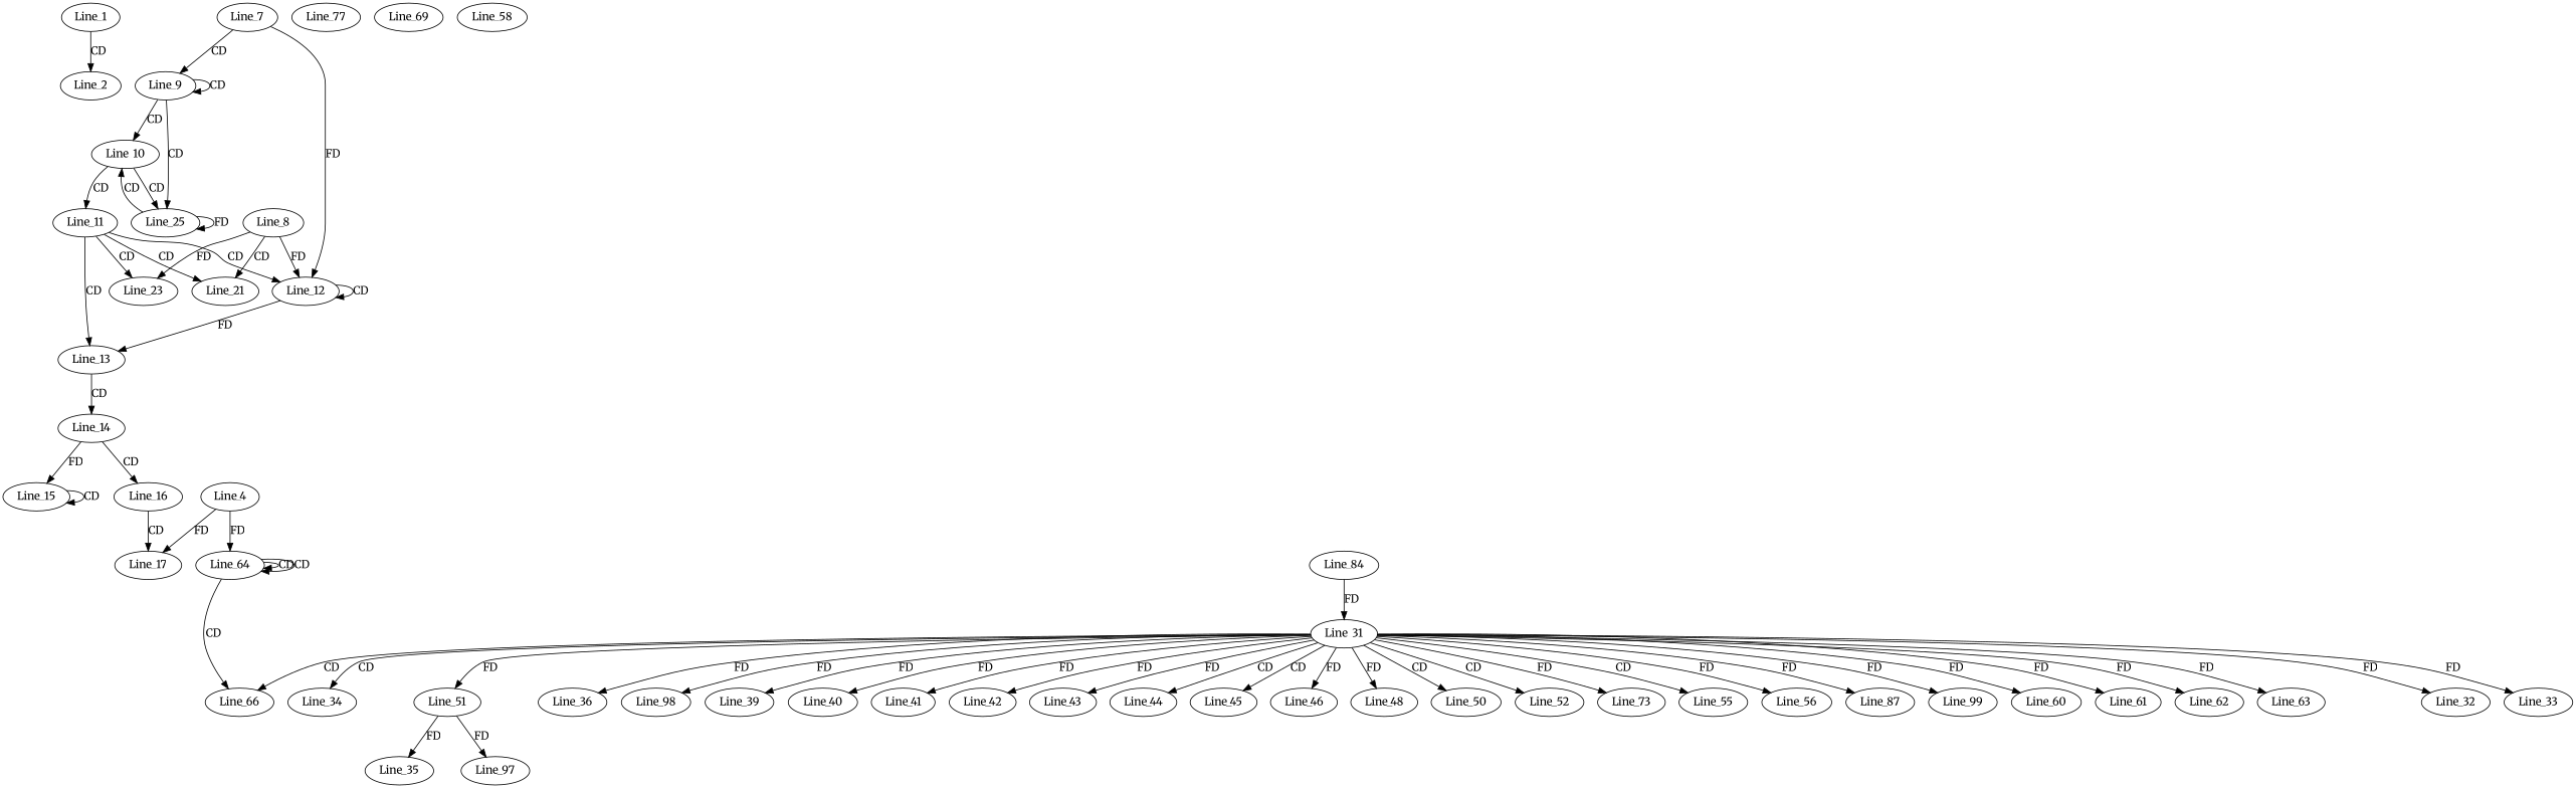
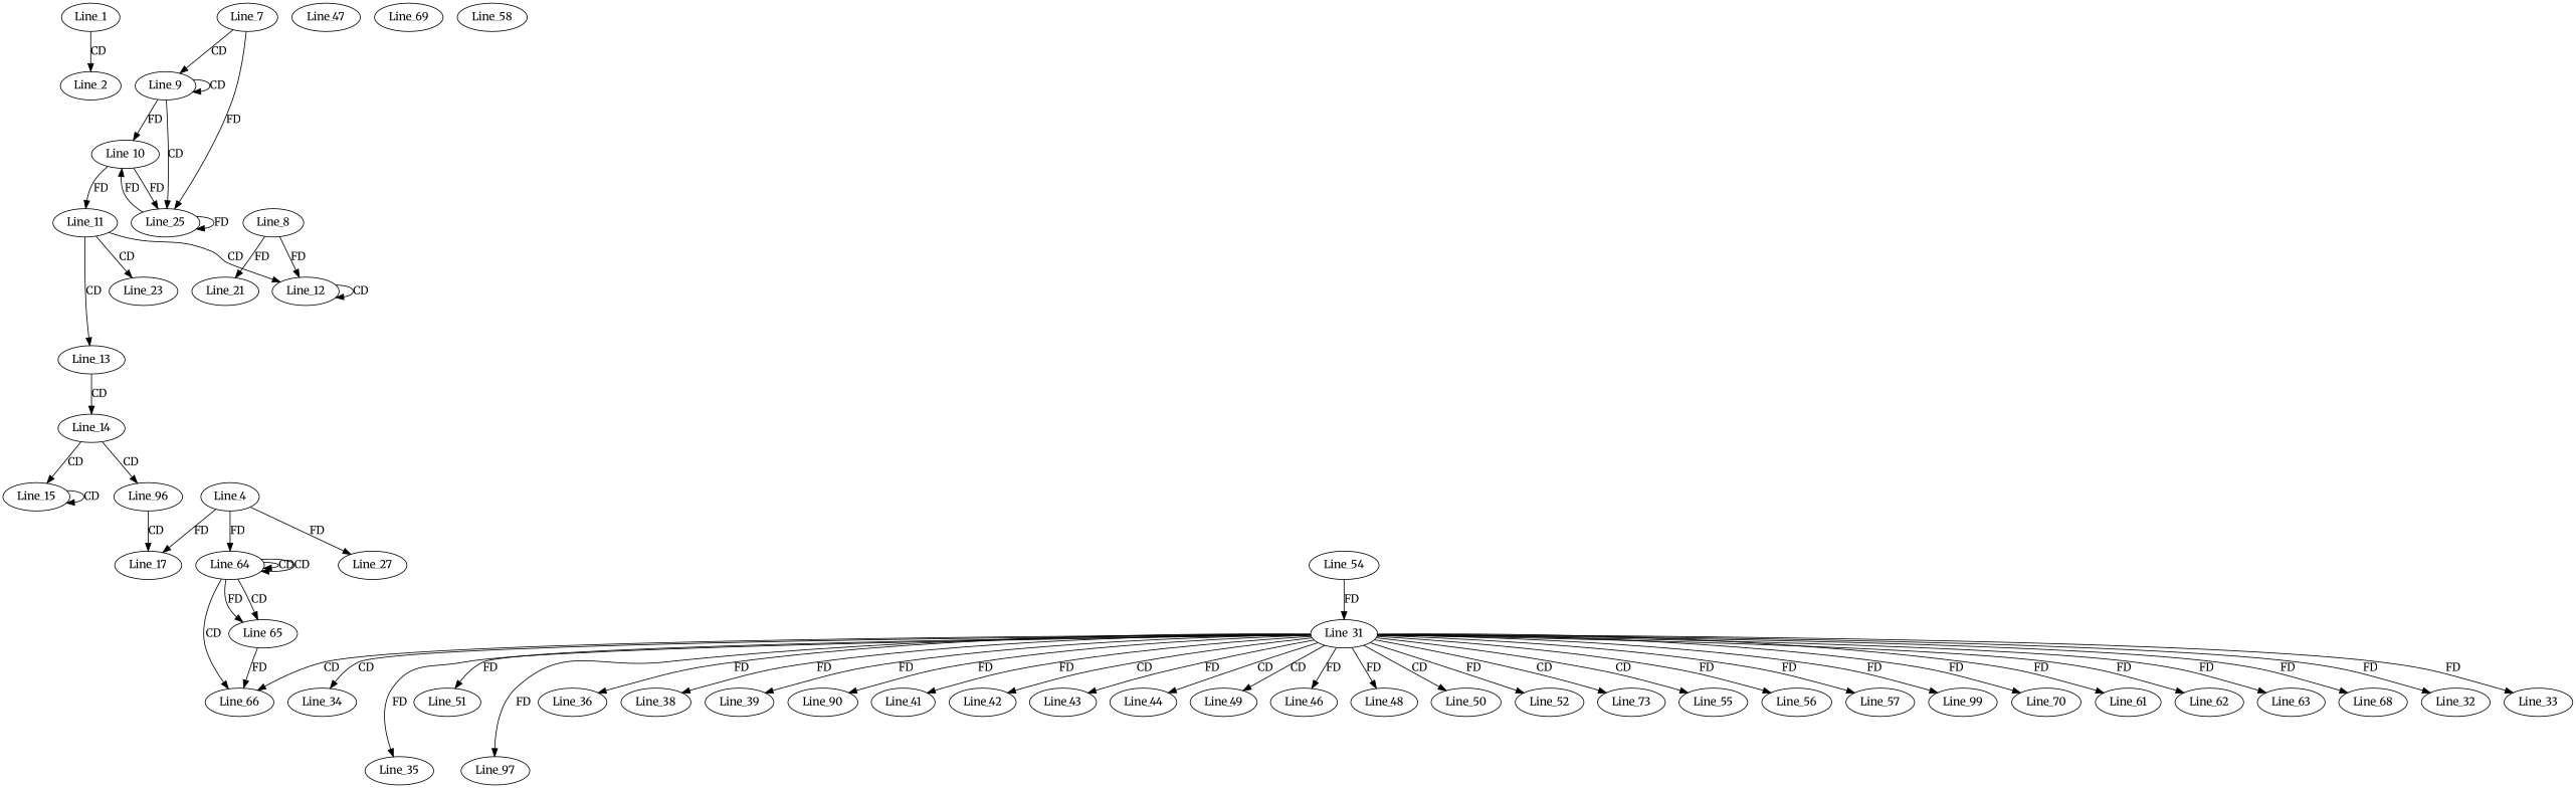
  digraph {
    fontname=Merriweather
    node [fontname=Merriweather]
    edge [fontname=Merriweather]
    Line_1
    Line_2
    Line_9
    Line_10
    Line_25
    Line_11
    Line_7
    Line_12
    Line_13
    Line_21
    Line_23
    Line_14
    Line_15
-   Line_16
+   Line_16 [label=Line_96]
    Line_8
    Line_17
    Line_4
+   Line_27
    Line_64
    Line_66
+   Line_65
    Line_31
    Line_32
    Line_33
    Line_34
    Line_35
    Line_36
    n28 [label=Line_97]
-   Line_38 [label=Line_98]
+   Line_38
    Line_39
-   Line_40
+   Line_40 [label=Line_90]
    Line_41
    Line_42
    Line_43
    Line_44
-   Line_45
+   Line_45 [label=Line_49]
    Line_46
    Line_48
    Line_50
    Line_51
    Line_52
    n42 [label=Line_73]
    Line_55
    Line_56
-   Line_57 [label=Line_87]
+   Line_57
    n46 [label=Line_99]
-   Line_60
+   Line_60 [label=Line_70]
    Line_61
    Line_62
    Line_63
-   Line_54 [label=Line_84]
-   Line_47 [label=Line_77]
+   Line_68
+   Line_54
+   Line_47
    n54 [label=Line_69]
    Line_58
    Line_1 -> Line_2 [label=CD]
    Line_9 -> Line_9 [label=CD]
-   Line_9 -> Line_10 [label=CD]
+   Line_9 -> Line_10 [label=FD]
    Line_9 -> Line_25 [label=CD]
-   Line_10 -> Line_25 [label=CD]
-   Line_10 -> Line_11 [label=CD]
-   Line_25 -> Line_10 [label=CD]
+   Line_10 -> Line_25 [label=FD]
+   Line_10 -> Line_11 [label=FD]
+   Line_25 -> Line_10 [label=FD]
    Line_25 -> Line_25 [label=FD]
    Line_11 -> Line_12 [label=CD]
    Line_11 -> Line_13 [label=CD]
-   Line_11 -> Line_21 [label=CD]
    Line_11 -> Line_23 [label=CD]
    Line_7 -> Line_9 [label=CD]
-   Line_7 -> Line_12 [label=FD]
+   Line_7 -> Line_25 [label=FD]
    Line_12 -> Line_12 [label=CD]
-   Line_12 -> Line_13 [label=FD]
    Line_13 -> Line_14 [label=CD]
-   Line_14 -> Line_15 [label=FD]
+   Line_14 -> Line_15 [label=CD]
    Line_14 -> Line_16 [label=CD]
    Line_15 -> Line_15 [label=CD]
    Line_16 -> Line_17 [label=CD]
    Line_8 -> Line_12 [label=FD]
-   Line_8 -> Line_21 [label=CD]
-   Line_8 -> Line_23 [label=FD]
+   Line_8 -> Line_21 [label=FD]
    Line_4 -> Line_17 [label=FD]
+   Line_4 -> Line_27 [label=FD]
    Line_4 -> Line_64 [label=FD]
    Line_64 -> Line_64 [label=CD]
    Line_64 -> Line_64 [label=CD]
    Line_64 -> Line_66 [label=CD]
+   Line_64 -> Line_65 [label=CD]
+   Line_64 -> Line_65 [label=FD]
+   Line_65 -> Line_66 [label=FD]
    Line_31 -> Line_66 [label=CD]
    Line_31 -> Line_32 [label=FD]
    Line_31 -> Line_33 [label=FD]
    Line_31 -> Line_34 [label=CD]
-   Line_51 -> Line_35 [label=FD]
+   Line_31 -> Line_35 [label=FD]
    Line_31 -> Line_36 [label=FD]
-   Line_51 -> n28 [label=FD]
+   Line_31 -> n28 [label=FD]
    Line_31 -> Line_38 [label=FD]
    Line_31 -> Line_39 [label=FD]
    Line_31 -> Line_40 [label=FD]
    Line_31 -> Line_41 [label=FD]
-   Line_31 -> Line_42 [label=FD]
+   Line_31 -> Line_42 [label=CD]
    Line_31 -> Line_43 [label=FD]
    Line_31 -> Line_44 [label=CD]
    Line_31 -> Line_45 [label=CD]
    Line_31 -> Line_46 [label=FD]
    Line_31 -> Line_48 [label=FD]
    Line_31 -> Line_50 [label=CD]
    Line_31 -> Line_51 [label=FD]
-   Line_31 -> Line_52 [label=CD]
-   Line_31 -> n42 [label=FD]
+   Line_31 -> Line_52 [label=FD]
+   Line_31 -> n42 [label=CD]
    Line_31 -> Line_55 [label=CD]
    Line_31 -> Line_56 [label=FD]
    Line_31 -> Line_57 [label=FD]
    Line_31 -> n46 [label=FD]
    Line_31 -> Line_60 [label=FD]
    Line_31 -> Line_61 [label=FD]
    Line_31 -> Line_62 [label=FD]
    Line_31 -> Line_63 [label=FD]
+   Line_31 -> Line_68 [label=FD]
    Line_54 -> Line_31 [label=FD]
  }
